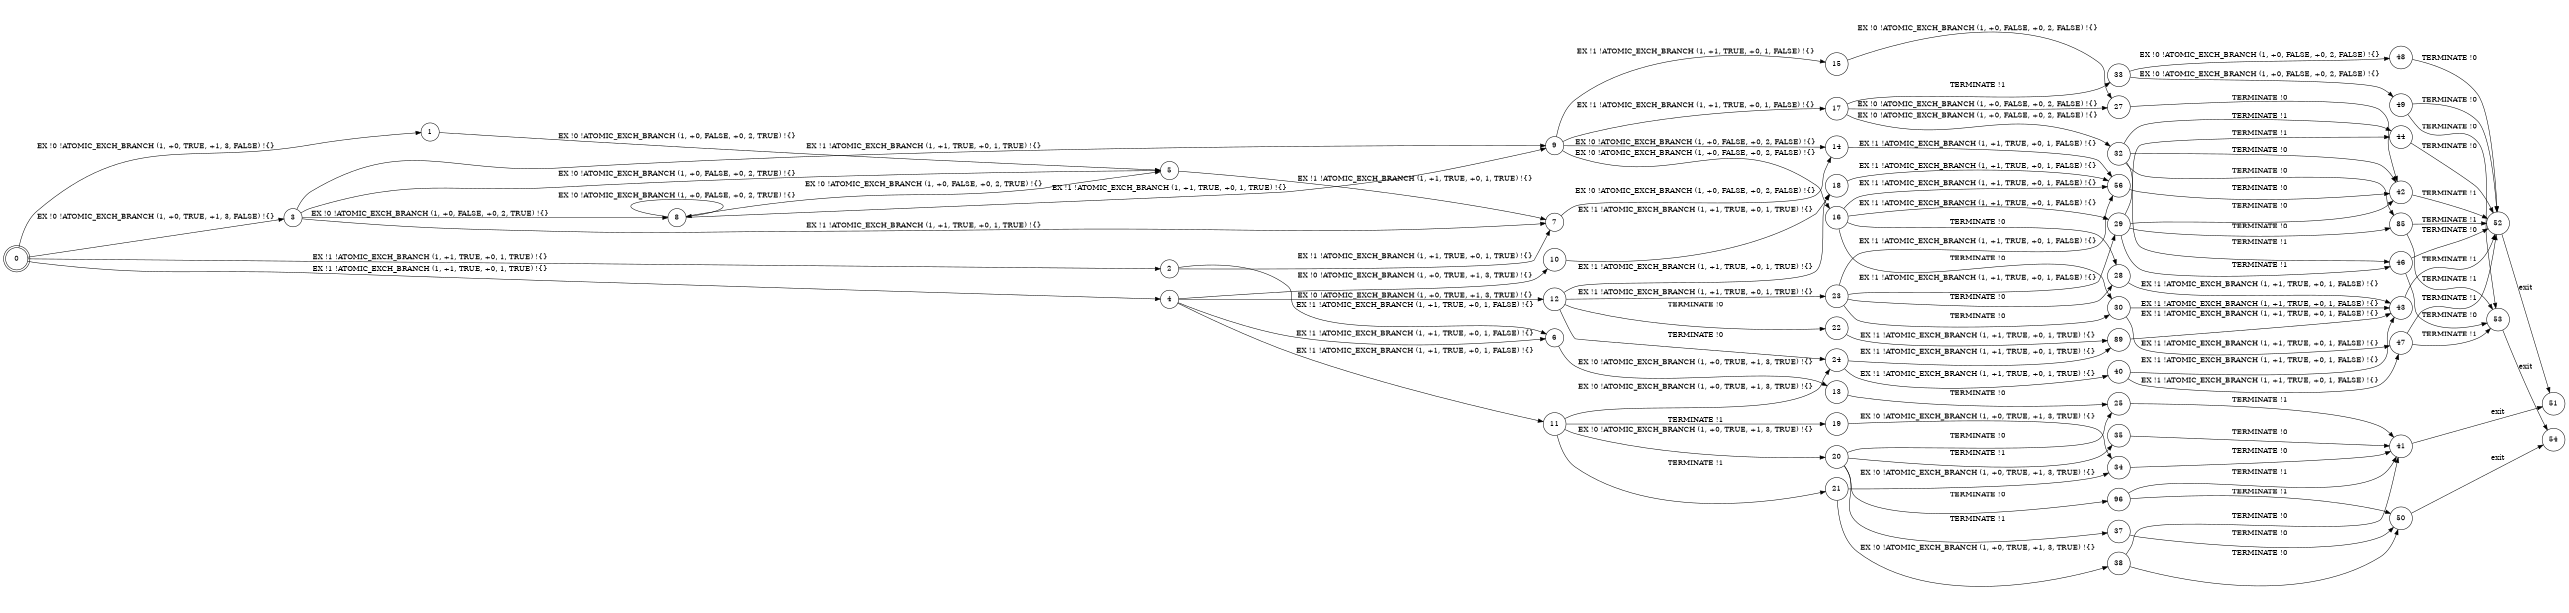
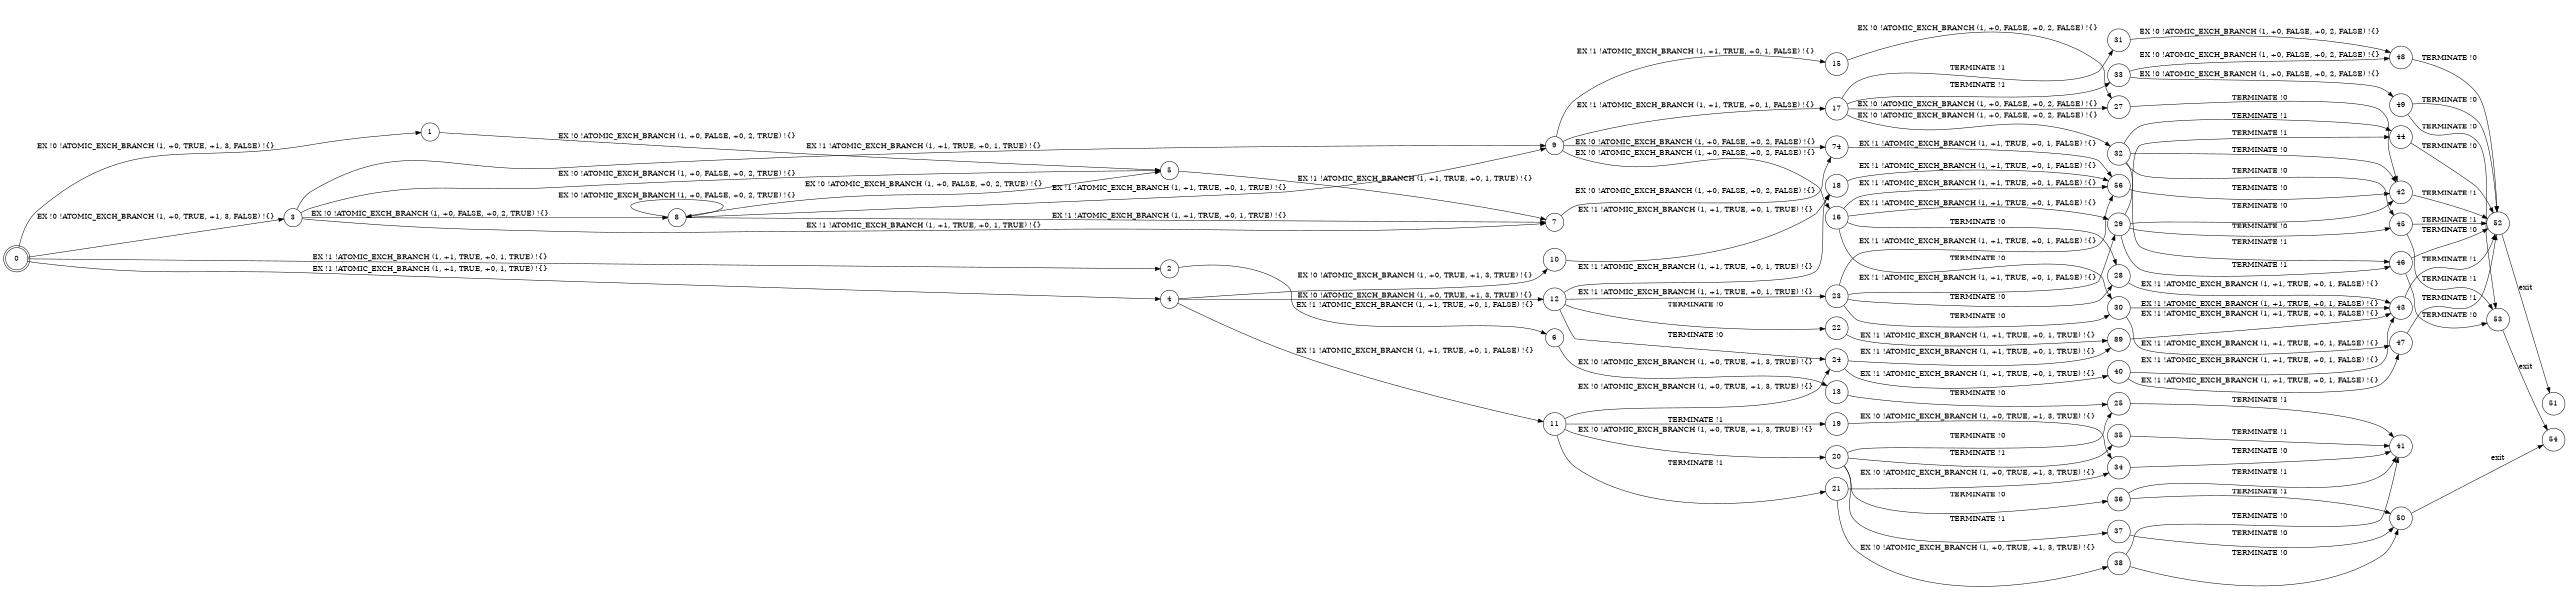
  digraph {
    rankdir=LR
    node [shape=circle]
    0 [peripheries=2]
    1
    2
    3
    4
    5
    6
    7
    8
    9
    10
    11
    12
    13
-   14
+   14 [label=74]
    15
    16
    17
    18
    19
    20
    21
    24
    22
    23
    25
    n27 [label=56]
    27
    28
    29
    30
+   31
    32
    33
    34
    35
-   36 [label=96]
+   36
    37
    38
    n40 [label=89]
    40
    41
    42
    43
    44
-   45 [label=85]
+   45
    46
    47
    48
    49
    50
    51
    52
    53
    54
    0 -> 1 [label="EX !0 !ATOMIC_EXCH_BRANCH (1, +0, TRUE, +1, 3, FALSE) !{}"]
    0 -> 2 [label="EX !1 !ATOMIC_EXCH_BRANCH (1, +1, TRUE, +0, 1, TRUE) !{}"]
    0 -> 3 [label="EX !0 !ATOMIC_EXCH_BRANCH (1, +0, TRUE, +1, 3, FALSE) !{}"]
    0 -> 4 [label="EX !1 !ATOMIC_EXCH_BRANCH (1, +1, TRUE, +0, 1, TRUE) !{}"]
    1 -> 5 [label="EX !0 !ATOMIC_EXCH_BRANCH (1, +0, FALSE, +0, 2, TRUE) !{}"]
    2 -> 6 [label="EX !1 !ATOMIC_EXCH_BRANCH (1, +1, TRUE, +0, 1, FALSE) !{}"]
    3 -> 5 [label="EX !0 !ATOMIC_EXCH_BRANCH (1, +0, FALSE, +0, 2, TRUE) !{}"]
    3 -> 7 [label="EX !1 !ATOMIC_EXCH_BRANCH (1, +1, TRUE, +0, 1, TRUE) !{}"]
    3 -> 8 [label="EX !0 !ATOMIC_EXCH_BRANCH (1, +0, FALSE, +0, 2, TRUE) !{}"]
    3 -> 9 [label="EX !1 !ATOMIC_EXCH_BRANCH (1, +1, TRUE, +0, 1, TRUE) !{}"]
-   4 -> 6 [label="EX !1 !ATOMIC_EXCH_BRANCH (1, +1, TRUE, +0, 1, FALSE) !{}"]
    4 -> 10 [label="EX !0 !ATOMIC_EXCH_BRANCH (1, +0, TRUE, +1, 3, TRUE) !{}"]
    4 -> 11 [label="EX !1 !ATOMIC_EXCH_BRANCH (1, +1, TRUE, +0, 1, FALSE) !{}"]
    4 -> 12 [label="EX !0 !ATOMIC_EXCH_BRANCH (1, +0, TRUE, +1, 3, TRUE) !{}"]
    5 -> 7 [label="EX !1 !ATOMIC_EXCH_BRANCH (1, +1, TRUE, +0, 1, TRUE) !{}"]
    6 -> 13 [label="EX !0 !ATOMIC_EXCH_BRANCH (1, +0, TRUE, +1, 3, TRUE) !{}"]
    7 -> 14 [label="EX !0 !ATOMIC_EXCH_BRANCH (1, +0, FALSE, +0, 2, FALSE) !{}"]
    8 -> 5 [label="EX !0 !ATOMIC_EXCH_BRANCH (1, +0, FALSE, +0, 2, TRUE) !{}"]
-   2 -> 7 [label="EX !1 !ATOMIC_EXCH_BRANCH (1, +1, TRUE, +0, 1, TRUE) !{}"]
+   8 -> 7 [label="EX !1 !ATOMIC_EXCH_BRANCH (1, +1, TRUE, +0, 1, TRUE) !{}"]
    8 -> 8 [label="EX !0 !ATOMIC_EXCH_BRANCH (1, +0, FALSE, +0, 2, TRUE) !{}"]
    8 -> 9 [label="EX !1 !ATOMIC_EXCH_BRANCH (1, +1, TRUE, +0, 1, TRUE) !{}"]
    9 -> 14 [label="EX !0 !ATOMIC_EXCH_BRANCH (1, +0, FALSE, +0, 2, FALSE) !{}"]
    9 -> 15 [label="EX !1 !ATOMIC_EXCH_BRANCH (1, +1, TRUE, +0, 1, FALSE) !{}"]
    9 -> 16 [label="EX !0 !ATOMIC_EXCH_BRANCH (1, +0, FALSE, +0, 2, FALSE) !{}"]
    9 -> 17 [label="EX !1 !ATOMIC_EXCH_BRANCH (1, +1, TRUE, +0, 1, FALSE) !{}"]
    10 -> 18 [label="EX !1 !ATOMIC_EXCH_BRANCH (1, +1, TRUE, +0, 1, TRUE) !{}"]
    11 -> 19 [label="TERMINATE !1"]
    11 -> 20 [label="EX !0 !ATOMIC_EXCH_BRANCH (1, +0, TRUE, +1, 3, TRUE) !{}"]
    11 -> 21 [label="TERMINATE !1"]
    11 -> 24 [label="EX !0 !ATOMIC_EXCH_BRANCH (1, +0, TRUE, +1, 3, TRUE) !{}"]
    12 -> 18 [label="EX !1 !ATOMIC_EXCH_BRANCH (1, +1, TRUE, +0, 1, TRUE) !{}"]
    12 -> 24 [label="TERMINATE !0"]
    12 -> 22 [label="TERMINATE !0"]
    12 -> 23 [label="EX !1 !ATOMIC_EXCH_BRANCH (1, +1, TRUE, +0, 1, TRUE) !{}"]
    13 -> 25 [label="TERMINATE !0"]
    14 -> n27 [label="EX !1 !ATOMIC_EXCH_BRANCH (1, +1, TRUE, +0, 1, FALSE) !{}"]
    15 -> 27 [label="EX !0 !ATOMIC_EXCH_BRANCH (1, +0, FALSE, +0, 2, FALSE) !{}"]
    16 -> n27 [label="EX !1 !ATOMIC_EXCH_BRANCH (1, +1, TRUE, +0, 1, FALSE) !{}"]
    16 -> 28 [label="TERMINATE !0"]
    16 -> 29 [label="EX !1 !ATOMIC_EXCH_BRANCH (1, +1, TRUE, +0, 1, FALSE) !{}"]
    16 -> 30 [label="TERMINATE !0"]
    17 -> 27 [label="EX !0 !ATOMIC_EXCH_BRANCH (1, +0, FALSE, +0, 2, FALSE) !{}"]
+   17 -> 31 [label="TERMINATE !1"]
    17 -> 32 [label="EX !0 !ATOMIC_EXCH_BRANCH (1, +0, FALSE, +0, 2, FALSE) !{}"]
    17 -> 33 [label="TERMINATE !1"]
    18 -> n27 [label="EX !1 !ATOMIC_EXCH_BRANCH (1, +1, TRUE, +0, 1, FALSE) !{}"]
    19 -> 34 [label="EX !0 !ATOMIC_EXCH_BRANCH (1, +0, TRUE, +1, 3, TRUE) !{}"]
    20 -> 25 [label="TERMINATE !0"]
    20 -> 35 [label="TERMINATE !1"]
    20 -> 36 [label="TERMINATE !0"]
    20 -> 37 [label="TERMINATE !1"]
    21 -> 34 [label="EX !0 !ATOMIC_EXCH_BRANCH (1, +0, TRUE, +1, 3, TRUE) !{}"]
    21 -> 38 [label="EX !0 !ATOMIC_EXCH_BRANCH (1, +0, TRUE, +1, 3, TRUE) !{}"]
    24 -> n40 [label="EX !1 !ATOMIC_EXCH_BRANCH (1, +1, TRUE, +0, 1, TRUE) !{}"]
    24 -> 40 [label="EX !1 !ATOMIC_EXCH_BRANCH (1, +1, TRUE, +0, 1, TRUE) !{}"]
    22 -> n40 [label="EX !1 !ATOMIC_EXCH_BRANCH (1, +1, TRUE, +0, 1, TRUE) !{}"]
    23 -> n27 [label="EX !1 !ATOMIC_EXCH_BRANCH (1, +1, TRUE, +0, 1, FALSE) !{}"]
    23 -> 28 [label="TERMINATE !0"]
    23 -> 29 [label="EX !1 !ATOMIC_EXCH_BRANCH (1, +1, TRUE, +0, 1, FALSE) !{}"]
    23 -> 30 [label="TERMINATE !0"]
    25 -> 41 [label="TERMINATE !1"]
    n27 -> 42 [label="TERMINATE !0"]
    27 -> 42 [label="TERMINATE !0"]
    28 -> 43 [label="EX !1 !ATOMIC_EXCH_BRANCH (1, +1, TRUE, +0, 1, FALSE) !{}"]
    29 -> 42 [label="TERMINATE !0"]
    29 -> 44 [label="TERMINATE !1"]
    29 -> 45 [label="TERMINATE !0"]
    29 -> 46 [label="TERMINATE !1"]
    30 -> 43 [label="EX !1 !ATOMIC_EXCH_BRANCH (1, +1, TRUE, +0, 1, FALSE) !{}"]
    30 -> 47 [label="EX !1 !ATOMIC_EXCH_BRANCH (1, +1, TRUE, +0, 1, FALSE) !{}"]
+   31 -> 48 [label="EX !0 !ATOMIC_EXCH_BRANCH (1, +0, FALSE, +0, 2, FALSE) !{}"]
    32 -> 42 [label="TERMINATE !0"]
    32 -> 44 [label="TERMINATE !1"]
    32 -> 45 [label="TERMINATE !0"]
    32 -> 46 [label="TERMINATE !1"]
    33 -> 48 [label="EX !0 !ATOMIC_EXCH_BRANCH (1, +0, FALSE, +0, 2, FALSE) !{}"]
    33 -> 49 [label="EX !0 !ATOMIC_EXCH_BRANCH (1, +0, FALSE, +0, 2, FALSE) !{}"]
    34 -> 41 [label="TERMINATE !0"]
-   35 -> 41 [label="TERMINATE !0"]
+   35 -> 41 [label="TERMINATE !1"]
    36 -> 41 [label="TERMINATE !1"]
    36 -> 50 [label="TERMINATE !1"]
    37 -> 50 [label="TERMINATE !0"]
    38 -> 41 [label="TERMINATE !0"]
    38 -> 50 [label="TERMINATE !0"]
    n40 -> 43 [label="EX !1 !ATOMIC_EXCH_BRANCH (1, +1, TRUE, +0, 1, FALSE) !{}"]
    40 -> 43 [label="EX !1 !ATOMIC_EXCH_BRANCH (1, +1, TRUE, +0, 1, FALSE) !{}"]
    40 -> 47 [label="EX !1 !ATOMIC_EXCH_BRANCH (1, +1, TRUE, +0, 1, FALSE) !{}"]
-   41 -> 51 [label=exit]
    42 -> 52 [label="TERMINATE !1"]
    43 -> 52 [label="TERMINATE !1"]
    44 -> 52 [label="TERMINATE !0"]
    45 -> 52 [label="TERMINATE !1"]
    45 -> 53 [label="TERMINATE !1"]
    46 -> 52 [label="TERMINATE !0"]
    46 -> 53 [label="TERMINATE !0"]
    47 -> 52 [label="TERMINATE !1"]
-   47 -> 53 [label="TERMINATE !1"]
    48 -> 52 [label="TERMINATE !0"]
    49 -> 52 [label="TERMINATE !0"]
    49 -> 53 [label="TERMINATE !0"]
    50 -> 54 [label=exit]
    52 -> 51 [label=exit]
    53 -> 54 [label=exit]
  }
